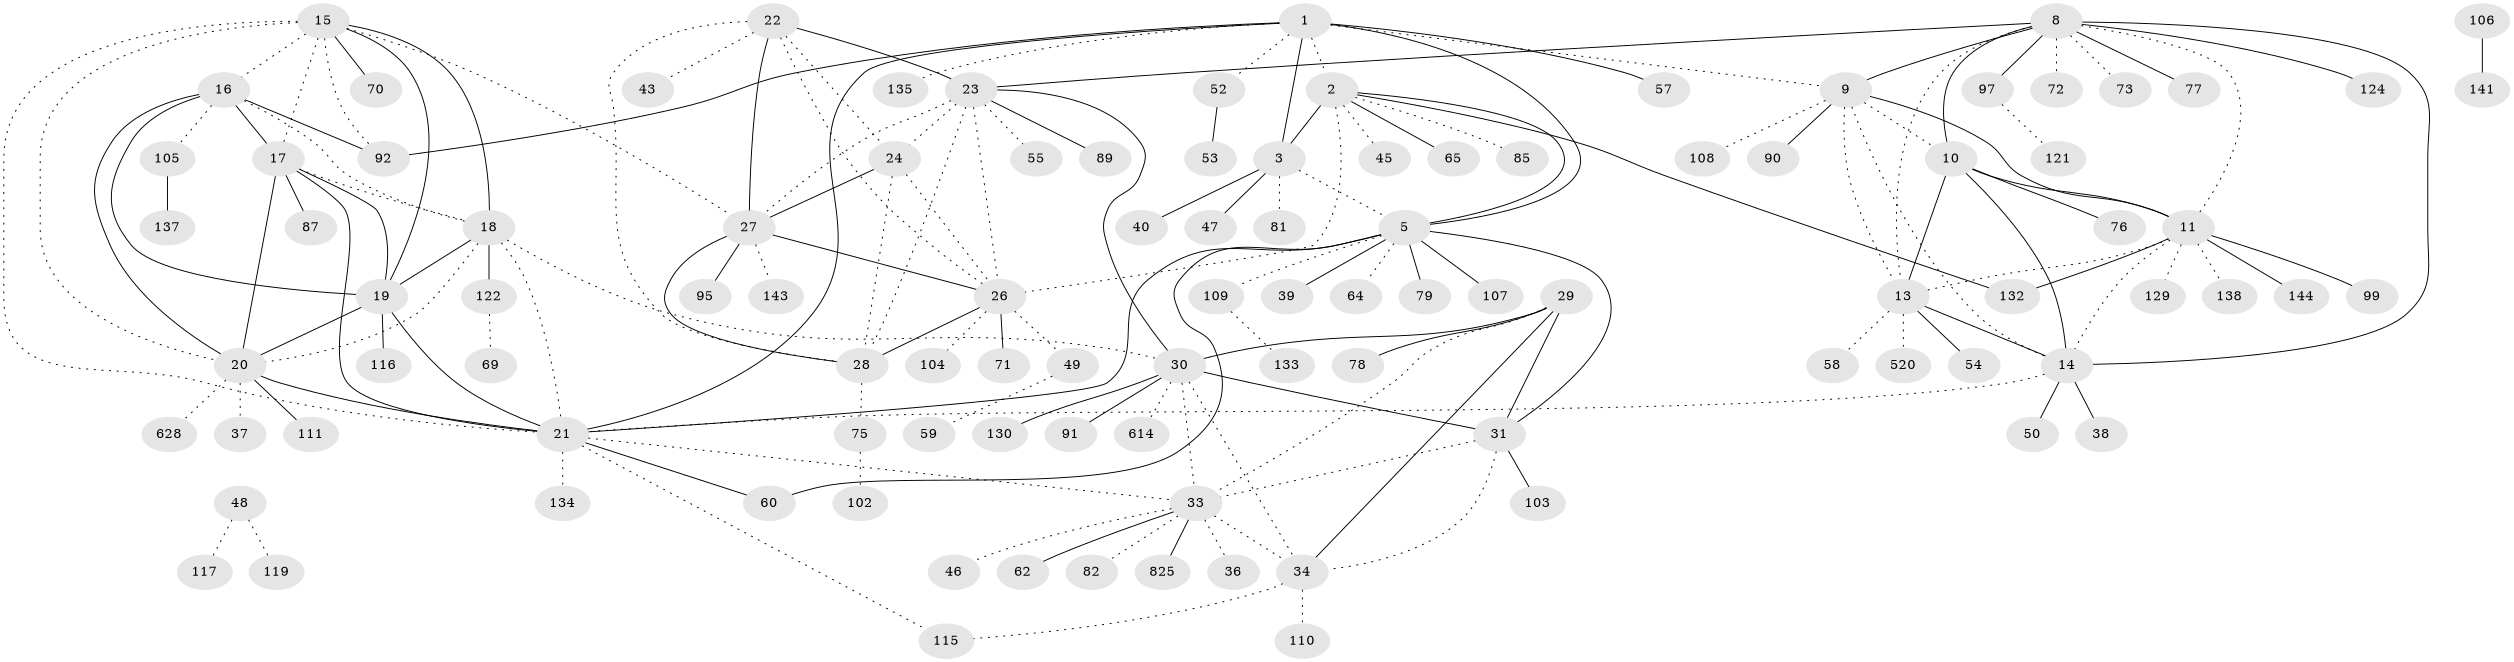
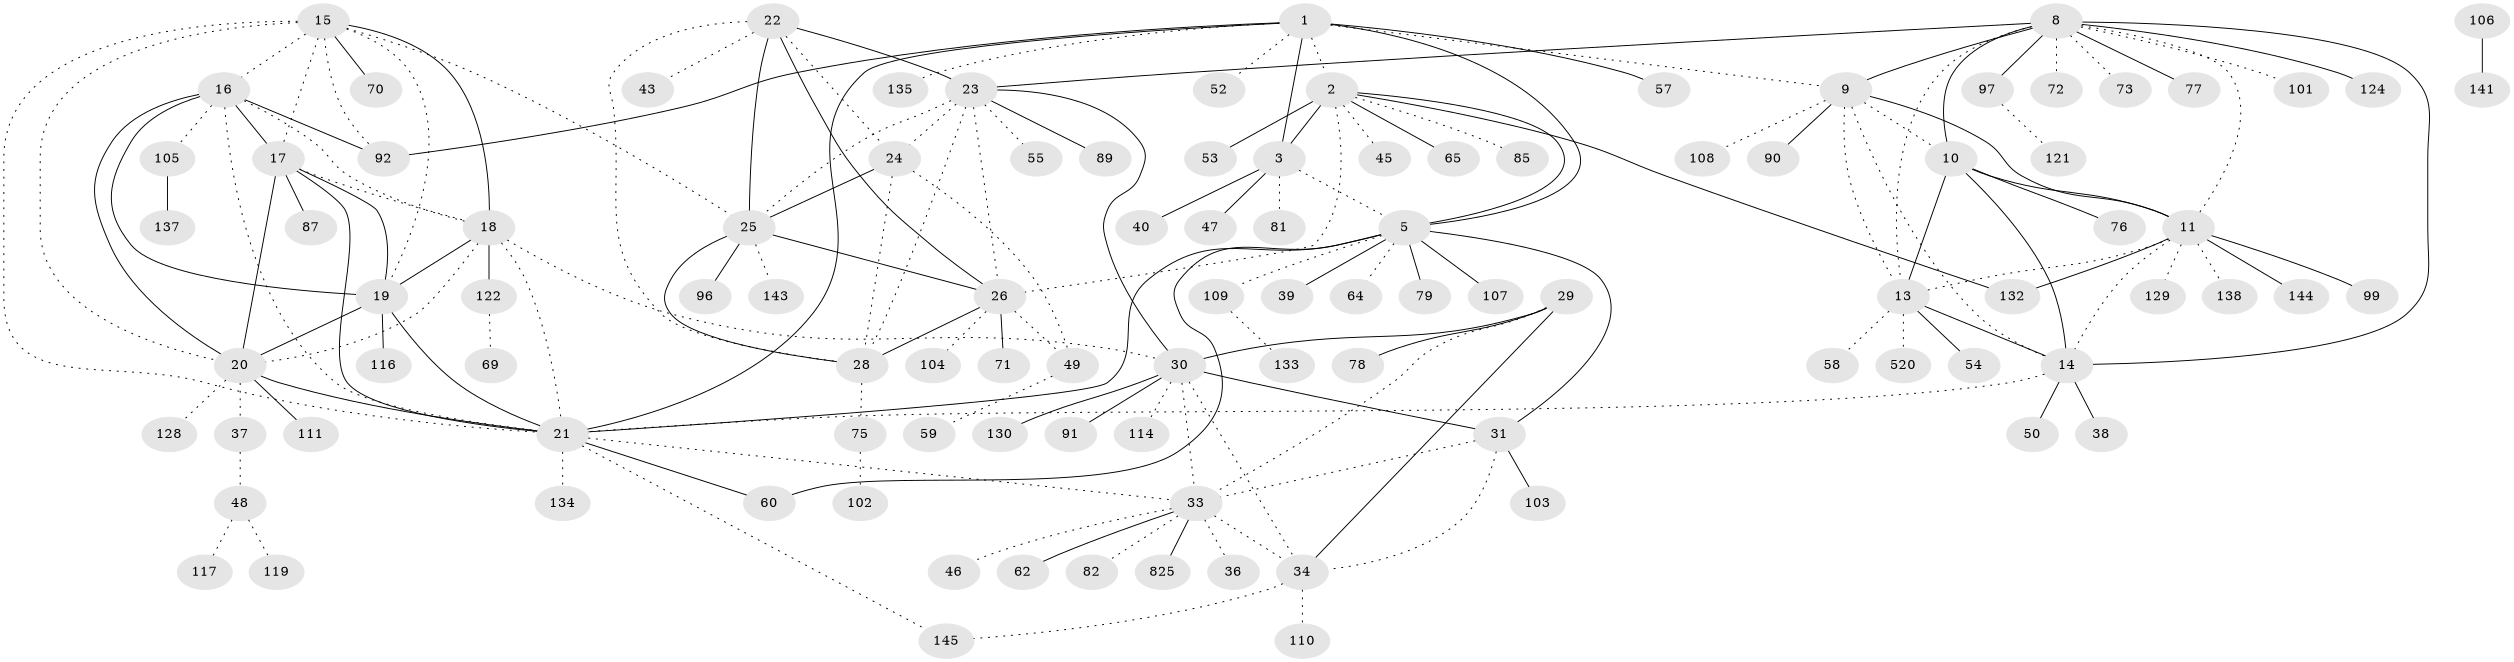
  graph {
    node [color=gray90 style=filled]
    edge [style=dotted]
    1 [super="+88"]
    2 [super="+4"]
    3 [super="+7"]
    5 [super="+6"]
    9 [super="+86"]
    21 [super="+123"]
    52
    57
    92
    135
    26 [super="+42"]
    45 [super="+127"]
    53
    65
    85
    132
    40 [super="+96"]
    47 [super="+93"]
    81 [super="+113"]
    31 [super="+136"]
    39
    60 [super="+63"]
    64
    79
    107
    109
    10
    11 [super="+41"]
    n29 [label=13 super="+142"]
    14 [super="+83"]
    90
    108
    33 [super="+35"]
-   115
+   115 [label=145]
    134
    28 [super="+74"]
    49
    71
    104
    34 [super="+131"]
    103
    133
    8 [super="+13"]
    23 [super="+27"]
    72
    73
    77
    97
+   101
    124
    76
    99
    129
    138
    144
    54
    n57 [label=58]
    n58 [label=520]
    38
    50
-   25 [label=27]
+   25
    30 [super="+32"]
    24 [super="+100"]
    55
    89
    36
    46
    62
    82
    n70 [label=825]
    121
    15 [super="+44"]
    16 [super="+98"]
    17 [super="+139"]
    18 [super="+61"]
    19 [super="+67"]
    20 [super="+80"]
    70
    105
    87
    122
    116
    37
    111 [super="+126"]
-   128 [label=628]
-   95
+   128
+   95 [label=96]
    143
    137
    91
-   114 [label=614]
+   114
    130
    69
    48 [super="+58"]
    22 [super="+94"]
    43 [super="+140"]
    75
    59
    106
    141
    102
    29
    78
    110
    117
    119
    1 -- 2 [weight=2]
    1 -- 3 [style=solid weight=2]
    1 -- 5 [style=solid weight=2]
    1 -- 9
    1 -- 21 [style=solid]
    1 -- 52
    1 -- 57 [style=solid]
    1 -- 92 [style=solid]
    1 -- 135
    2 -- 3 [style=solid weight=4]
    2 -- 5 [style=solid weight=4]
    2 -- 26 [weight=2]
    2 -- 45
-   52 -- 53 [style=solid]
+   2 -- 53 [style=solid]
    2 -- 65 [style=solid]
    2 -- 85
    2 -- 132 [style=solid]
    3 -- 5 [weight=4]
    3 -- 40 [style=solid]
    3 -- 47 [style=solid]
    3 -- 81
    5 -- 21 [style=solid]
    5 -- 31 [style=solid]
    5 -- 39 [style=solid]
    5 -- 60 [style=solid]
    5 -- 64
    5 -- 79 [style=solid]
    5 -- 107 [style=solid]
    5 -- 109
    9 -- 10
    9 -- 11 [style=solid]
    9 -- n29
    9 -- 14
    9 -- 90 [style=solid]
    9 -- 108
    21 -- 60 [style=solid]
    21 -- 33
    21 -- 115
    21 -- 134
    26 -- 28 [style=solid]
    26 -- 49
    26 -- 71 [style=solid]
    26 -- 104
    31 -- 33 [weight=2]
    31 -- 34
    31 -- 103 [style=solid]
    109 -- 133
    10 -- 11 [style=solid]
    10 -- n29 [style=solid]
    10 -- 14 [style=solid]
    10 -- 76 [style=solid]
    11 -- 132 [style=solid]
    11 -- n29
    11 -- 14
    11 -- 99 [style=solid]
    11 -- 129
    11 -- 138
    11 -- 144 [style=solid]
    n29 -- 14 [style=solid]
    n29 -- 54 [style=solid]
    n29 -- n57
    n29 -- n58
    14 -- 21
    14 -- 38 [style=solid]
    14 -- 50 [style=solid]
    33 -- 34 [weight=2]
    33 -- 36
    33 -- 46
    33 -- 62 [style=solid]
    33 -- 82
    33 -- n70 [style=solid]
    28 -- 75
    49 -- 59
    34 -- 115
    34 -- 110
    8 -- 9 [style=solid weight=2]
    8 -- 10 [style=solid weight=2]
    8 -- 11 [weight=2]
    8 -- n29 [weight=2]
    8 -- 14 [style=solid weight=2]
    8 -- 23 [style=solid]
    8 -- 72
    8 -- 73
    8 -- 77 [style=solid]
    8 -- 97 [style=solid]
+   8 -- 101
    8 -- 124 [style=solid]
    23 -- 26 [weight=2]
    23 -- 28 [weight=2]
    23 -- 25 [weight=2]
    23 -- 30 [style=solid]
    23 -- 24 [weight=2]
    23 -- 55
    23 -- 89 [style=solid]
    97 -- 121
    25 -- 26 [style=solid]
    25 -- 28 [style=solid]
    25 -- 95 [style=solid]
    25 -- 143
    30 -- 31 [style=solid weight=2]
    30 -- 33 [weight=4]
    30 -- 34 [weight=2]
    30 -- 91 [style=solid]
    30 -- 114
    30 -- 130 [style=solid]
-   24 -- 26
+   24 -- 49
    24 -- 28
    24 -- 25 [style=solid]
    15 -- 21
    15 -- 92
    15 -- 25
    15 -- 16
    15 -- 17
    15 -- 18 [style=solid]
-   15 -- 19 [style=solid]
+   15 -- 19
    15 -- 20
    15 -- 70 [style=solid]
+   16 -- 21
    16 -- 92 [style=solid]
    16 -- 17 [style=solid]
    16 -- 18
    16 -- 19 [style=solid]
    16 -- 20 [style=solid]
    16 -- 105
    17 -- 21 [style=solid]
    17 -- 18
    17 -- 19 [style=solid]
    17 -- 20 [style=solid]
    17 -- 87 [style=solid]
    18 -- 21
    18 -- 30
    18 -- 19 [style=solid]
    18 -- 20
    18 -- 122 [style=solid]
    19 -- 21 [style=solid]
    19 -- 20 [style=solid]
    19 -- 116 [style=solid]
    20 -- 21 [style=solid]
    20 -- 37
    20 -- 111 [style=solid]
    20 -- 128
    105 -- 137 [style=solid]
    122 -- 69
+   37 -- 48
    48 -- 117
    48 -- 119
-   22 -- 26
+   22 -- 26 [style=solid]
    22 -- 28
    22 -- 23 [style=solid weight=2]
    22 -- 25 [style=solid]
    22 -- 24
    22 -- 43
    75 -- 102
    106 -- 141 [style=solid]
-   29 -- 31 [style=solid]
    29 -- 33 [weight=2]
    29 -- 34 [style=solid]
    29 -- 30 [style=solid weight=2]
    29 -- 78 [style=solid]
  }
